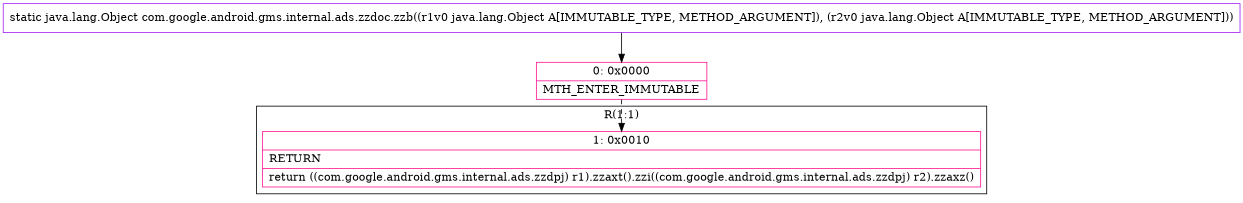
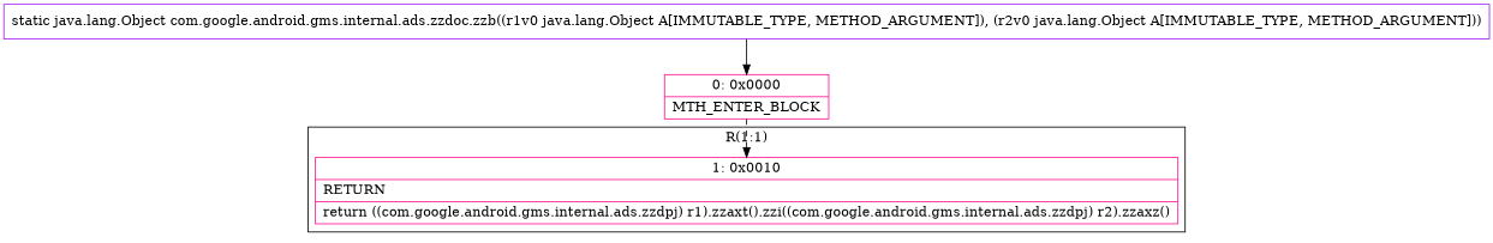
  digraph {
    fontname="DejaVu Serif"
    node [color=deeppink shape=record fontname="DejaVu Serif"]
    edge [fontname="DejaVu Serif"]
    n1 [label="{1\:\ 0x0010|RETURN\l|return ((com.google.android.gms.internal.ads.zzdpj) r1).zzaxt().zzi((com.google.android.gms.internal.ads.zzdpj) r2).zzaxz()\l}"]
-   n2 [label="{0\:\ 0x0000|MTH_ENTER_IMMUTABLE\l}"]
+   n2 [label="{0\:\ 0x0000|MTH_ENTER_BLOCK\l}"]
    n3 [label="{static java.lang.Object com.google.android.gms.internal.ads.zzdoc.zzb((r1v0 java.lang.Object A[IMMUTABLE_TYPE, METHOD_ARGUMENT]), (r2v0 java.lang.Object A[IMMUTABLE_TYPE, METHOD_ARGUMENT])) }" color=purple]
    subgraph cluster_1 {
      label="R(1:1)"
      n1
    }
    n2 -> n1 [style=dashed]
    n3 -> n2 [style=solid]
  }
